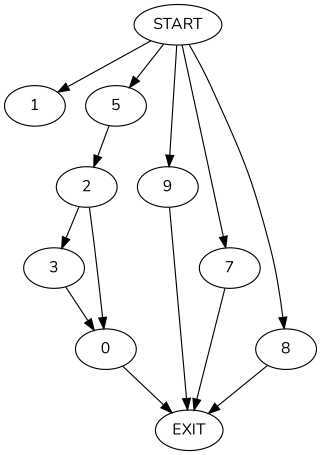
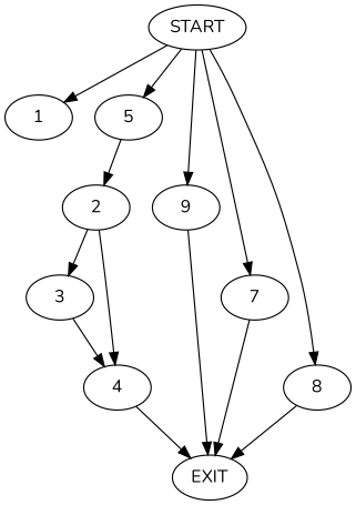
  digraph {
    fontname=Nunito
    node [fontname=Nunito]
    edge [fontname=Nunito]
    n1 [label=START]
    1
    5
    n4 [label=9]
    7
    8
    2
    n8 [label=EXIT]
    3
-   4 [label=0]
+   4
    n1 -> 1
    n1 -> 5
    n1 -> n4
    n1 -> 7
    n1 -> 8
    5 -> 2
    n4 -> n8
    7 -> n8
    8 -> n8
    2 -> 3
    2 -> 4
    3 -> 4
    4 -> n8
  }
